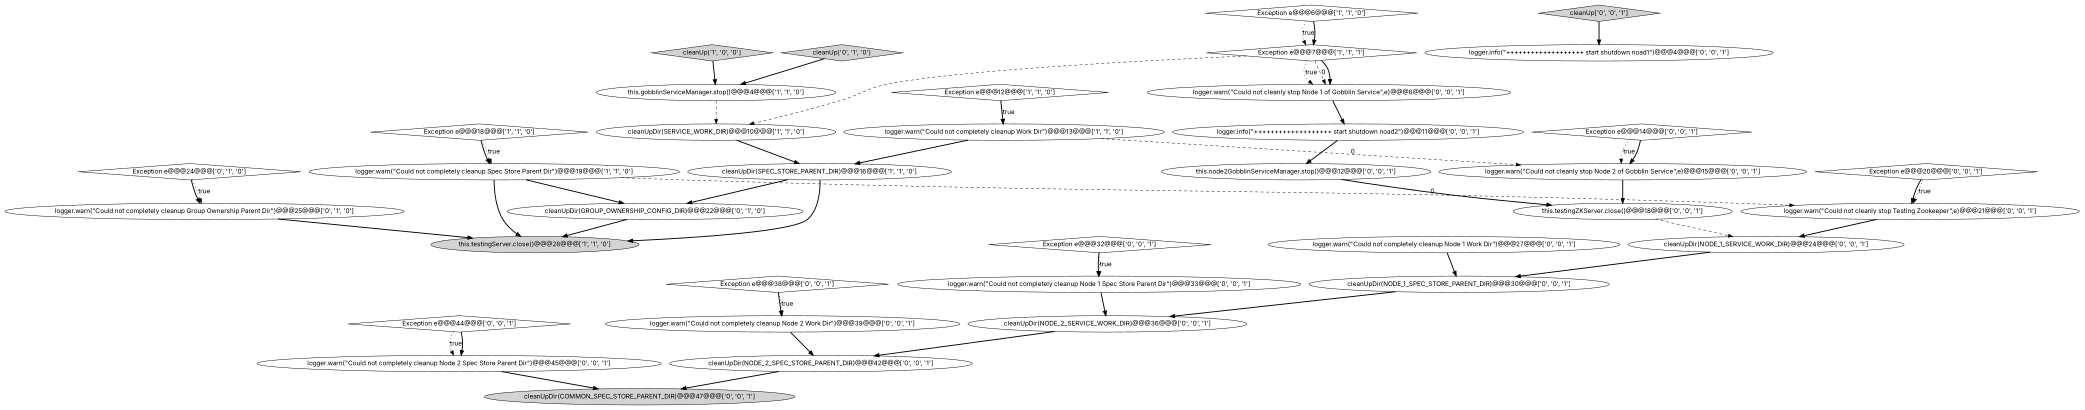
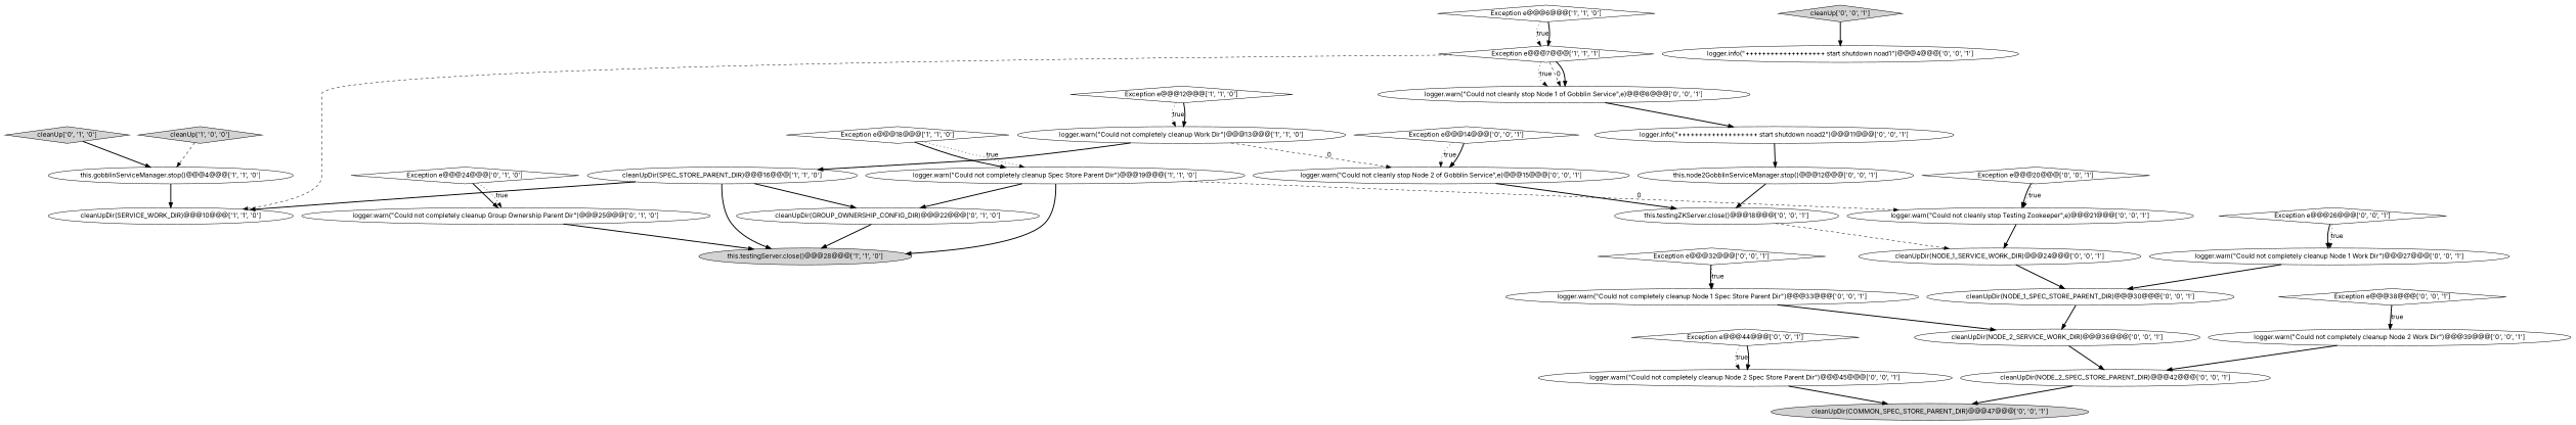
  digraph {
    fontname=Inter
    node [fillcolor=white fontname=Inter shape=ellipse style=filled]
    edge [fontname=Inter style=bold]
    n1 [label="cleanUpDir(SERVICE_WORK_DIR)@@@10@@@['1', '1', '0']"]
    n2 [label="cleanUpDir(SPEC_STORE_PARENT_DIR)@@@16@@@['1', '1', '0']"]
    n3 [label="cleanUpDir(GROUP_OWNERSHIP_CONFIG_DIR)@@@22@@@['0', '1', '0']"]
    n4 [fillcolor=lightgray label="this.testingServer.close()@@@28@@@['1', '1', '0']"]
    n5 [label="Exception e@@@44@@@['0', '0', '1']" shape=diamond]
    n6 [label="logger.warn(\"Could not completely cleanup Node 2 Spec Store Parent Dir\")@@@45@@@['0', '0', '1']"]
    n7 [fillcolor=lightgray label="cleanUpDir(COMMON_SPEC_STORE_PARENT_DIR)@@@47@@@['0', '0', '1']"]
    n8 [label="logger.info(\"+++++++++++++++++++ start shutdown noad2\")@@@11@@@['0', '0', '1']"]
    n9 [label="this.node2GobblinServiceManager.stop()@@@12@@@['0', '0', '1']"]
    n10 [label="this.testingZKServer.close()@@@18@@@['0', '0', '1']"]
    n11 [label="Exception e@@@7@@@['1', '1', '1']" shape=diamond]
    n12 [label="logger.warn(\"Could not cleanly stop Node 1 of Gobblin Service\",e)@@@8@@@['0', '0', '1']"]
    n13 [label="logger.warn(\"Could not completely cleanup Node 1 Spec Store Parent Dir\")@@@33@@@['0', '0', '1']"]
    n14 [label="cleanUpDir(NODE_2_SERVICE_WORK_DIR)@@@36@@@['0', '0', '1']"]
    n15 [label="cleanUpDir(NODE_2_SPEC_STORE_PARENT_DIR)@@@42@@@['0', '0', '1']"]
    n16 [label="Exception e@@@6@@@['1', '1', '0']" shape=diamond]
    n17 [label="Exception e@@@14@@@['0', '0', '1']" shape=diamond]
    n18 [label="logger.warn(\"Could not cleanly stop Node 2 of Gobblin Service\",e)@@@15@@@['0', '0', '1']"]
    n19 [label="this.gobblinServiceManager.stop()@@@4@@@['1', '1', '0']"]
    n20 [label="Exception e@@@32@@@['0', '0', '1']" shape=diamond]
    n21 [label="Exception e@@@20@@@['0', '0', '1']" shape=diamond]
    n22 [label="logger.warn(\"Could not cleanly stop Testing Zookeeper\",e)@@@21@@@['0', '0', '1']"]
    n23 [label="cleanUpDir(NODE_1_SERVICE_WORK_DIR)@@@24@@@['0', '0', '1']"]
    n24 [label="cleanUpDir(NODE_1_SPEC_STORE_PARENT_DIR)@@@30@@@['0', '0', '1']"]
    n25 [label="logger.warn(\"Could not completely cleanup Group Ownership Parent Dir\")@@@25@@@['0', '1', '0']"]
    n26 [label="Exception e@@@18@@@['1', '1', '0']" shape=diamond]
    n27 [label="logger.warn(\"Could not completely cleanup Spec Store Parent Dir\")@@@19@@@['1', '1', '0']"]
    n28 [label="Exception e@@@12@@@['1', '1', '0']" shape=diamond]
    n29 [label="logger.warn(\"Could not completely cleanup Work Dir\")@@@13@@@['1', '1', '0']"]
    n30 [label="Exception e@@@24@@@['0', '1', '0']" shape=diamond]
    n31 [fillcolor=lightgray label="cleanUp['0', '0', '1']" shape=diamond]
    n32 [label="logger.info(\"+++++++++++++++++++ start shutdown noad1\")@@@4@@@['0', '0', '1']"]
    n33 [label="logger.warn(\"Could not completely cleanup Node 1 Work Dir\")@@@27@@@['0', '0', '1']"]
+   n34 [label="Exception e@@@26@@@['0', '0', '1']" shape=diamond]
    n35 [fillcolor=lightgray label="cleanUp['0', '1', '0']" shape=diamond]
    n36 [label="Exception e@@@38@@@['0', '0', '1']" shape=diamond]
    n37 [label="logger.warn(\"Could not completely cleanup Node 2 Work Dir\")@@@39@@@['0', '0', '1']"]
    n38 [fillcolor=lightgray label="cleanUp['1', '0', '0']" shape=diamond]
-   n1 -> n2
+   n2 -> n1
    n2 -> n3
    n2 -> n4
    n3 -> n4
    n5 -> n6 [label=true style=dotted]
    n5 -> n6
    n6 -> n7
    n8 -> n9
    n9 -> n10
    n10 -> n23 [style=dashed]
    n11 -> n1 [style=dashed]
    n11 -> n12 [label=0 style=dashed]
    n11 -> n12
    n11 -> n12 [label=true style=dotted]
    n12 -> n8
    n13 -> n14
    n14 -> n15
    n15 -> n7
    n16 -> n11 [label=true style=dotted]
    n16 -> n11
    n17 -> n18 [label=true style=dotted]
    n17 -> n18
    n18 -> n10
-   n19 -> n1 [style=dashed]
+   n19 -> n1
    n20 -> n13
    n20 -> n13 [label=true style=dotted]
    n21 -> n22 [label=true style=dotted]
    n21 -> n22
    n22 -> n23
    n23 -> n24
    n24 -> n14
    n25 -> n4
    n26 -> n27 [label=true style=dotted]
    n26 -> n27
    n27 -> n3
    n27 -> n4
    n27 -> n22 [label=0 style=dashed]
    n28 -> n29 [label=true style=dotted]
    n28 -> n29
    n29 -> n2
    n29 -> n18 [label=0 style=dashed]
    n30 -> n25
    n30 -> n25 [label=true style=dotted]
    n31 -> n32
    n33 -> n24
+   n34 -> n33
+   n34 -> n33 [label=true style=dotted]
    n35 -> n19
    n36 -> n37
    n36 -> n37 [label=true style=dotted]
    n37 -> n15
-   n38 -> n19
+   n38 -> n19 [style=dashed]
  }
